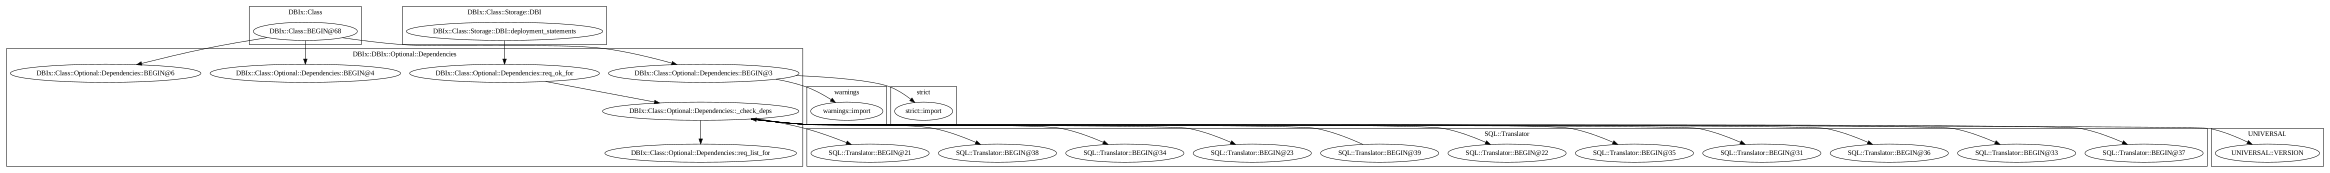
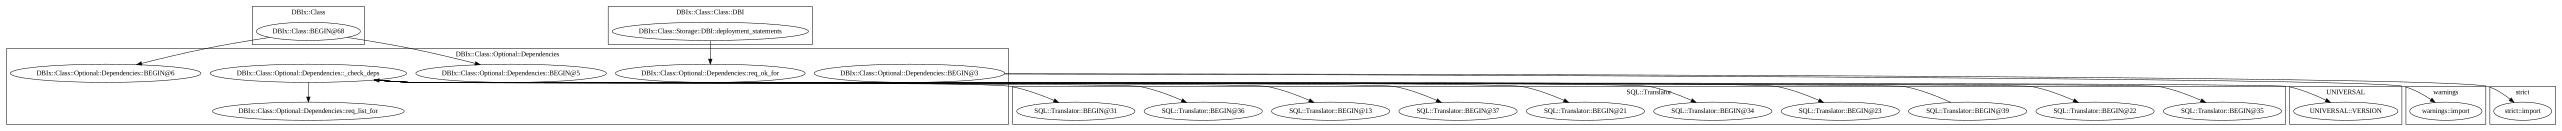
  digraph {
    fontname="Liberation Serif"
    node [fontname="Liberation Serif"]
    edge [fontname="Liberation Serif"]
    "SQL::Translator::BEGIN@35"
    "SQL::Translator::BEGIN@22"
    "SQL::Translator::BEGIN@39"
    "SQL::Translator::BEGIN@23"
    "SQL::Translator::BEGIN@34"
-   "SQL::Translator::BEGIN@38"
    "SQL::Translator::BEGIN@21"
    "SQL::Translator::BEGIN@37"
-   "SQL::Translator::BEGIN@33"
+   "SQL::Translator::BEGIN@33" [label="SQL::Translator::BEGIN@13"]
    "SQL::Translator::BEGIN@36"
    "SQL::Translator::BEGIN@31"
    "UNIVERSAL::VERSION"
    "warnings::import"
    "DBIx::Class::BEGIN@68"
    "DBIx::Class::Optional::Dependencies::req_list_for"
    "DBIx::Class::Optional::Dependencies::_check_deps"
-   "DBIx::Class::Optional::Dependencies::BEGIN@4"
+   "DBIx::Class::Optional::Dependencies::BEGIN@4" [label="DBIx::Class::Optional::Dependencies::BEGIN@5"]
    "DBIx::Class::Optional::Dependencies::req_ok_for"
    "DBIx::Class::Optional::Dependencies::BEGIN@3"
    "DBIx::Class::Optional::Dependencies::BEGIN@6"
    "strict::import"
    "DBIx::Class::Storage::DBI::deployment_statements"
    subgraph cluster_1 {
      label="SQL::Translator"
      "SQL::Translator::BEGIN@35"
      "SQL::Translator::BEGIN@22"
      "SQL::Translator::BEGIN@39"
      "SQL::Translator::BEGIN@23"
      "SQL::Translator::BEGIN@34"
-     "SQL::Translator::BEGIN@38"
      "SQL::Translator::BEGIN@21"
      "SQL::Translator::BEGIN@37"
      "SQL::Translator::BEGIN@33"
      "SQL::Translator::BEGIN@36"
      "SQL::Translator::BEGIN@31"
    }
    subgraph cluster_2 {
      label=UNIVERSAL
      "UNIVERSAL::VERSION"
    }
    subgraph cluster_3 {
      label=warnings
      "warnings::import"
    }
    subgraph cluster_4 {
      label="DBIx::Class"
      "DBIx::Class::BEGIN@68"
    }
    subgraph cluster_5 {
-     label="DBIx::DBIx::Optional::Dependencies"
+     label="DBIx::Class::Optional::Dependencies"
      "DBIx::Class::Optional::Dependencies::req_list_for"
      "DBIx::Class::Optional::Dependencies::_check_deps"
      "DBIx::Class::Optional::Dependencies::BEGIN@4"
      "DBIx::Class::Optional::Dependencies::req_ok_for"
      "DBIx::Class::Optional::Dependencies::BEGIN@3"
      "DBIx::Class::Optional::Dependencies::BEGIN@6"
    }
    subgraph cluster_6 {
      label="strict"
      "strict::import"
    }
    subgraph cluster_7 {
-     label="DBIx::Class::Storage::DBI"
+     label="DBIx::Class::Class::DBI"
      "DBIx::Class::Storage::DBI::deployment_statements"
    }
    "SQL::Translator::BEGIN@39" -> "DBIx::Class::Optional::Dependencies::_check_deps"
    "DBIx::Class::BEGIN@68" -> "DBIx::Class::Optional::Dependencies::BEGIN@4"
-   "DBIx::Class::BEGIN@68" -> "DBIx::Class::Optional::Dependencies::BEGIN@3"
    "DBIx::Class::BEGIN@68" -> "DBIx::Class::Optional::Dependencies::BEGIN@6"
    "DBIx::Class::Optional::Dependencies::_check_deps" -> "SQL::Translator::BEGIN@35"
    "DBIx::Class::Optional::Dependencies::_check_deps" -> "SQL::Translator::BEGIN@22"
    "DBIx::Class::Optional::Dependencies::_check_deps" -> "SQL::Translator::BEGIN@23"
    "DBIx::Class::Optional::Dependencies::_check_deps" -> "SQL::Translator::BEGIN@34"
-   "DBIx::Class::Optional::Dependencies::_check_deps" -> "SQL::Translator::BEGIN@38"
    "DBIx::Class::Optional::Dependencies::_check_deps" -> "SQL::Translator::BEGIN@21"
    "DBIx::Class::Optional::Dependencies::_check_deps" -> "SQL::Translator::BEGIN@37"
    "DBIx::Class::Optional::Dependencies::_check_deps" -> "SQL::Translator::BEGIN@33"
    "DBIx::Class::Optional::Dependencies::_check_deps" -> "SQL::Translator::BEGIN@36"
    "DBIx::Class::Optional::Dependencies::_check_deps" -> "SQL::Translator::BEGIN@31"
    "DBIx::Class::Optional::Dependencies::_check_deps" -> "UNIVERSAL::VERSION"
    "DBIx::Class::Optional::Dependencies::_check_deps" -> "DBIx::Class::Optional::Dependencies::req_list_for"
-   "DBIx::Class::Optional::Dependencies::req_ok_for" -> "DBIx::Class::Optional::Dependencies::_check_deps"
    "DBIx::Class::Optional::Dependencies::BEGIN@3" -> "warnings::import"
    "DBIx::Class::Optional::Dependencies::BEGIN@3" -> "strict::import"
    "DBIx::Class::Storage::DBI::deployment_statements" -> "DBIx::Class::Optional::Dependencies::req_ok_for"
  }
